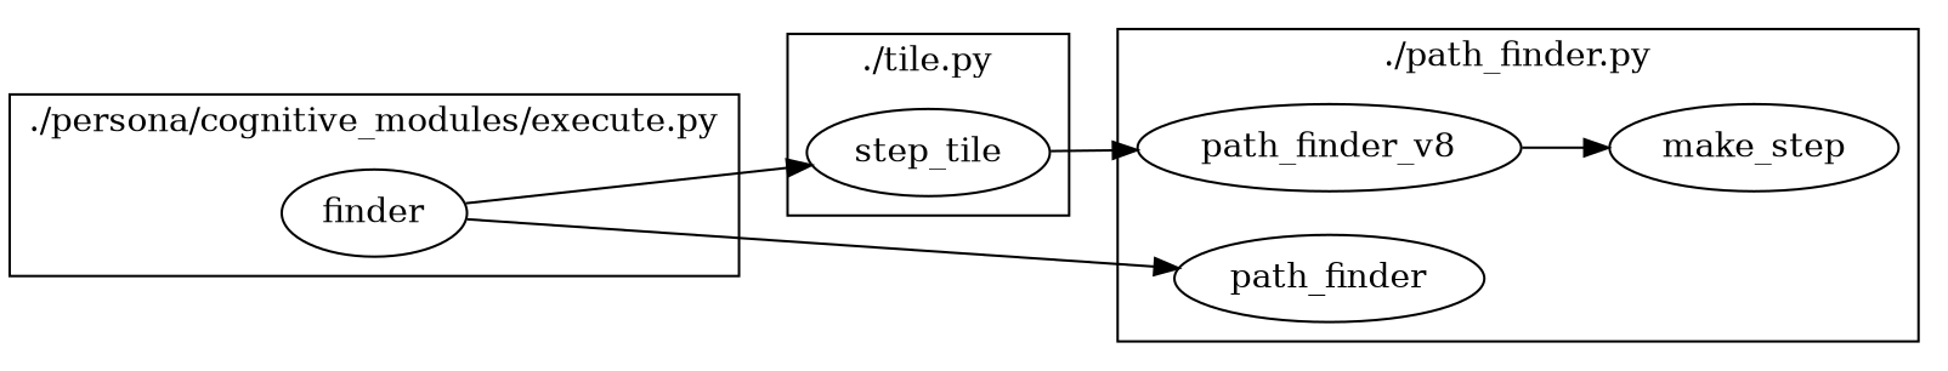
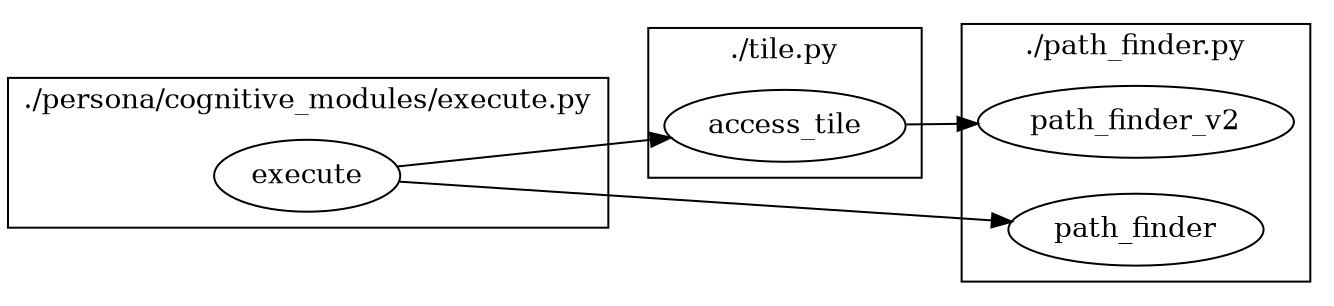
  digraph {
    rankdir=LR
-   n1 [label=step_tile]
-   n2 [label=finder]
+   n1 [label=access_tile]
+   n2 [label=execute]
    n3 [label=path_finder]
-   n4 [label=path_finder_v8]
-   n5 [label=make_step]
+   n4 [label=path_finder_v2]
    subgraph cluster_1 {
      label="/Users/wenke/.conda/envs/x/lib/python3.9/site-packages/loguru/__init__.pyi"
    }
    subgraph cluster_2 {
      label="/Users/wenke/.vscode/extensions/ms-python.vscode-pylance-2024.7.1/dist/typeshed-fallback/stdlib/typing.pyi"
    }
    subgraph cluster_3 {
      label="/Users/wenke/.vscode/extensions/ms-python.vscode-pylance-2024.7.1/dist/typeshed-fallback/stdlib/builtins.pyi"
    }
    subgraph cluster_4 {
      label="./tile.py"
      n1
    }
    subgraph cluster_5 {
      label="./persona/cognitive_modules/execute.py"
      n2
    }
    subgraph cluster_6 {
      label="./path_finder.py"
      n3
      n4
-     n5
    }
    n1 -> n4
    n2 -> n1
    n2 -> n3
-   n4 -> n5
  }
